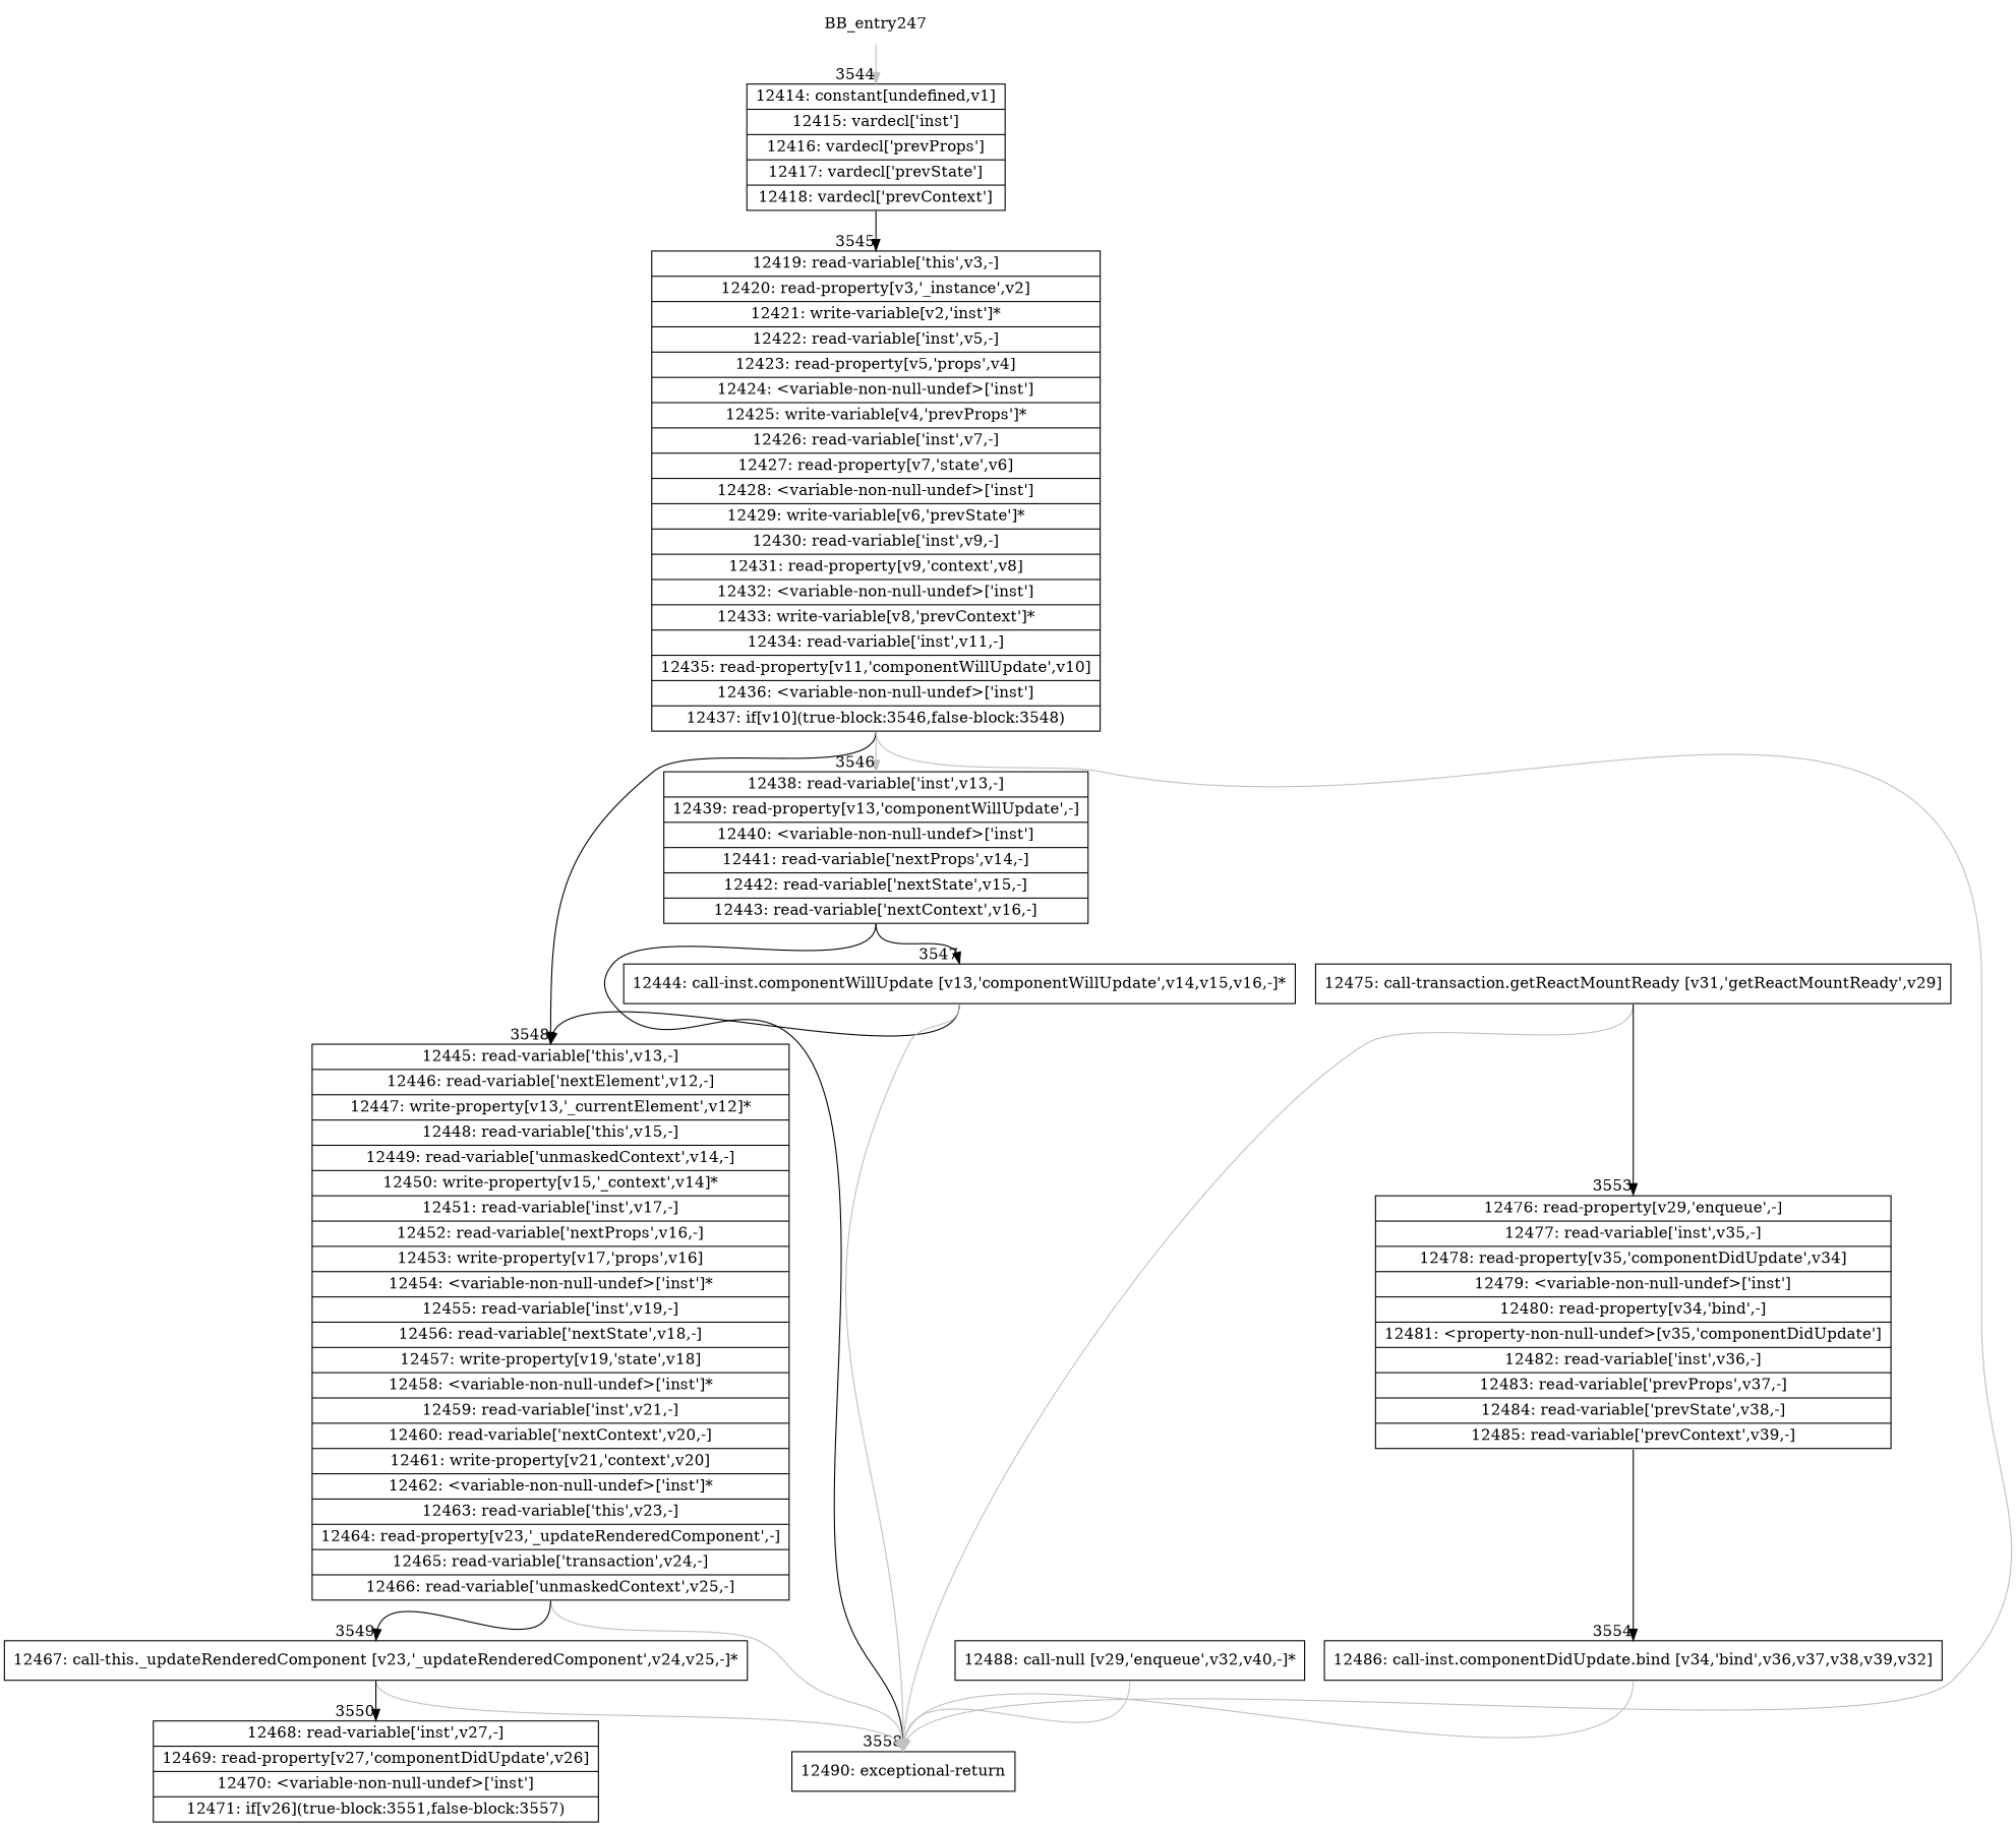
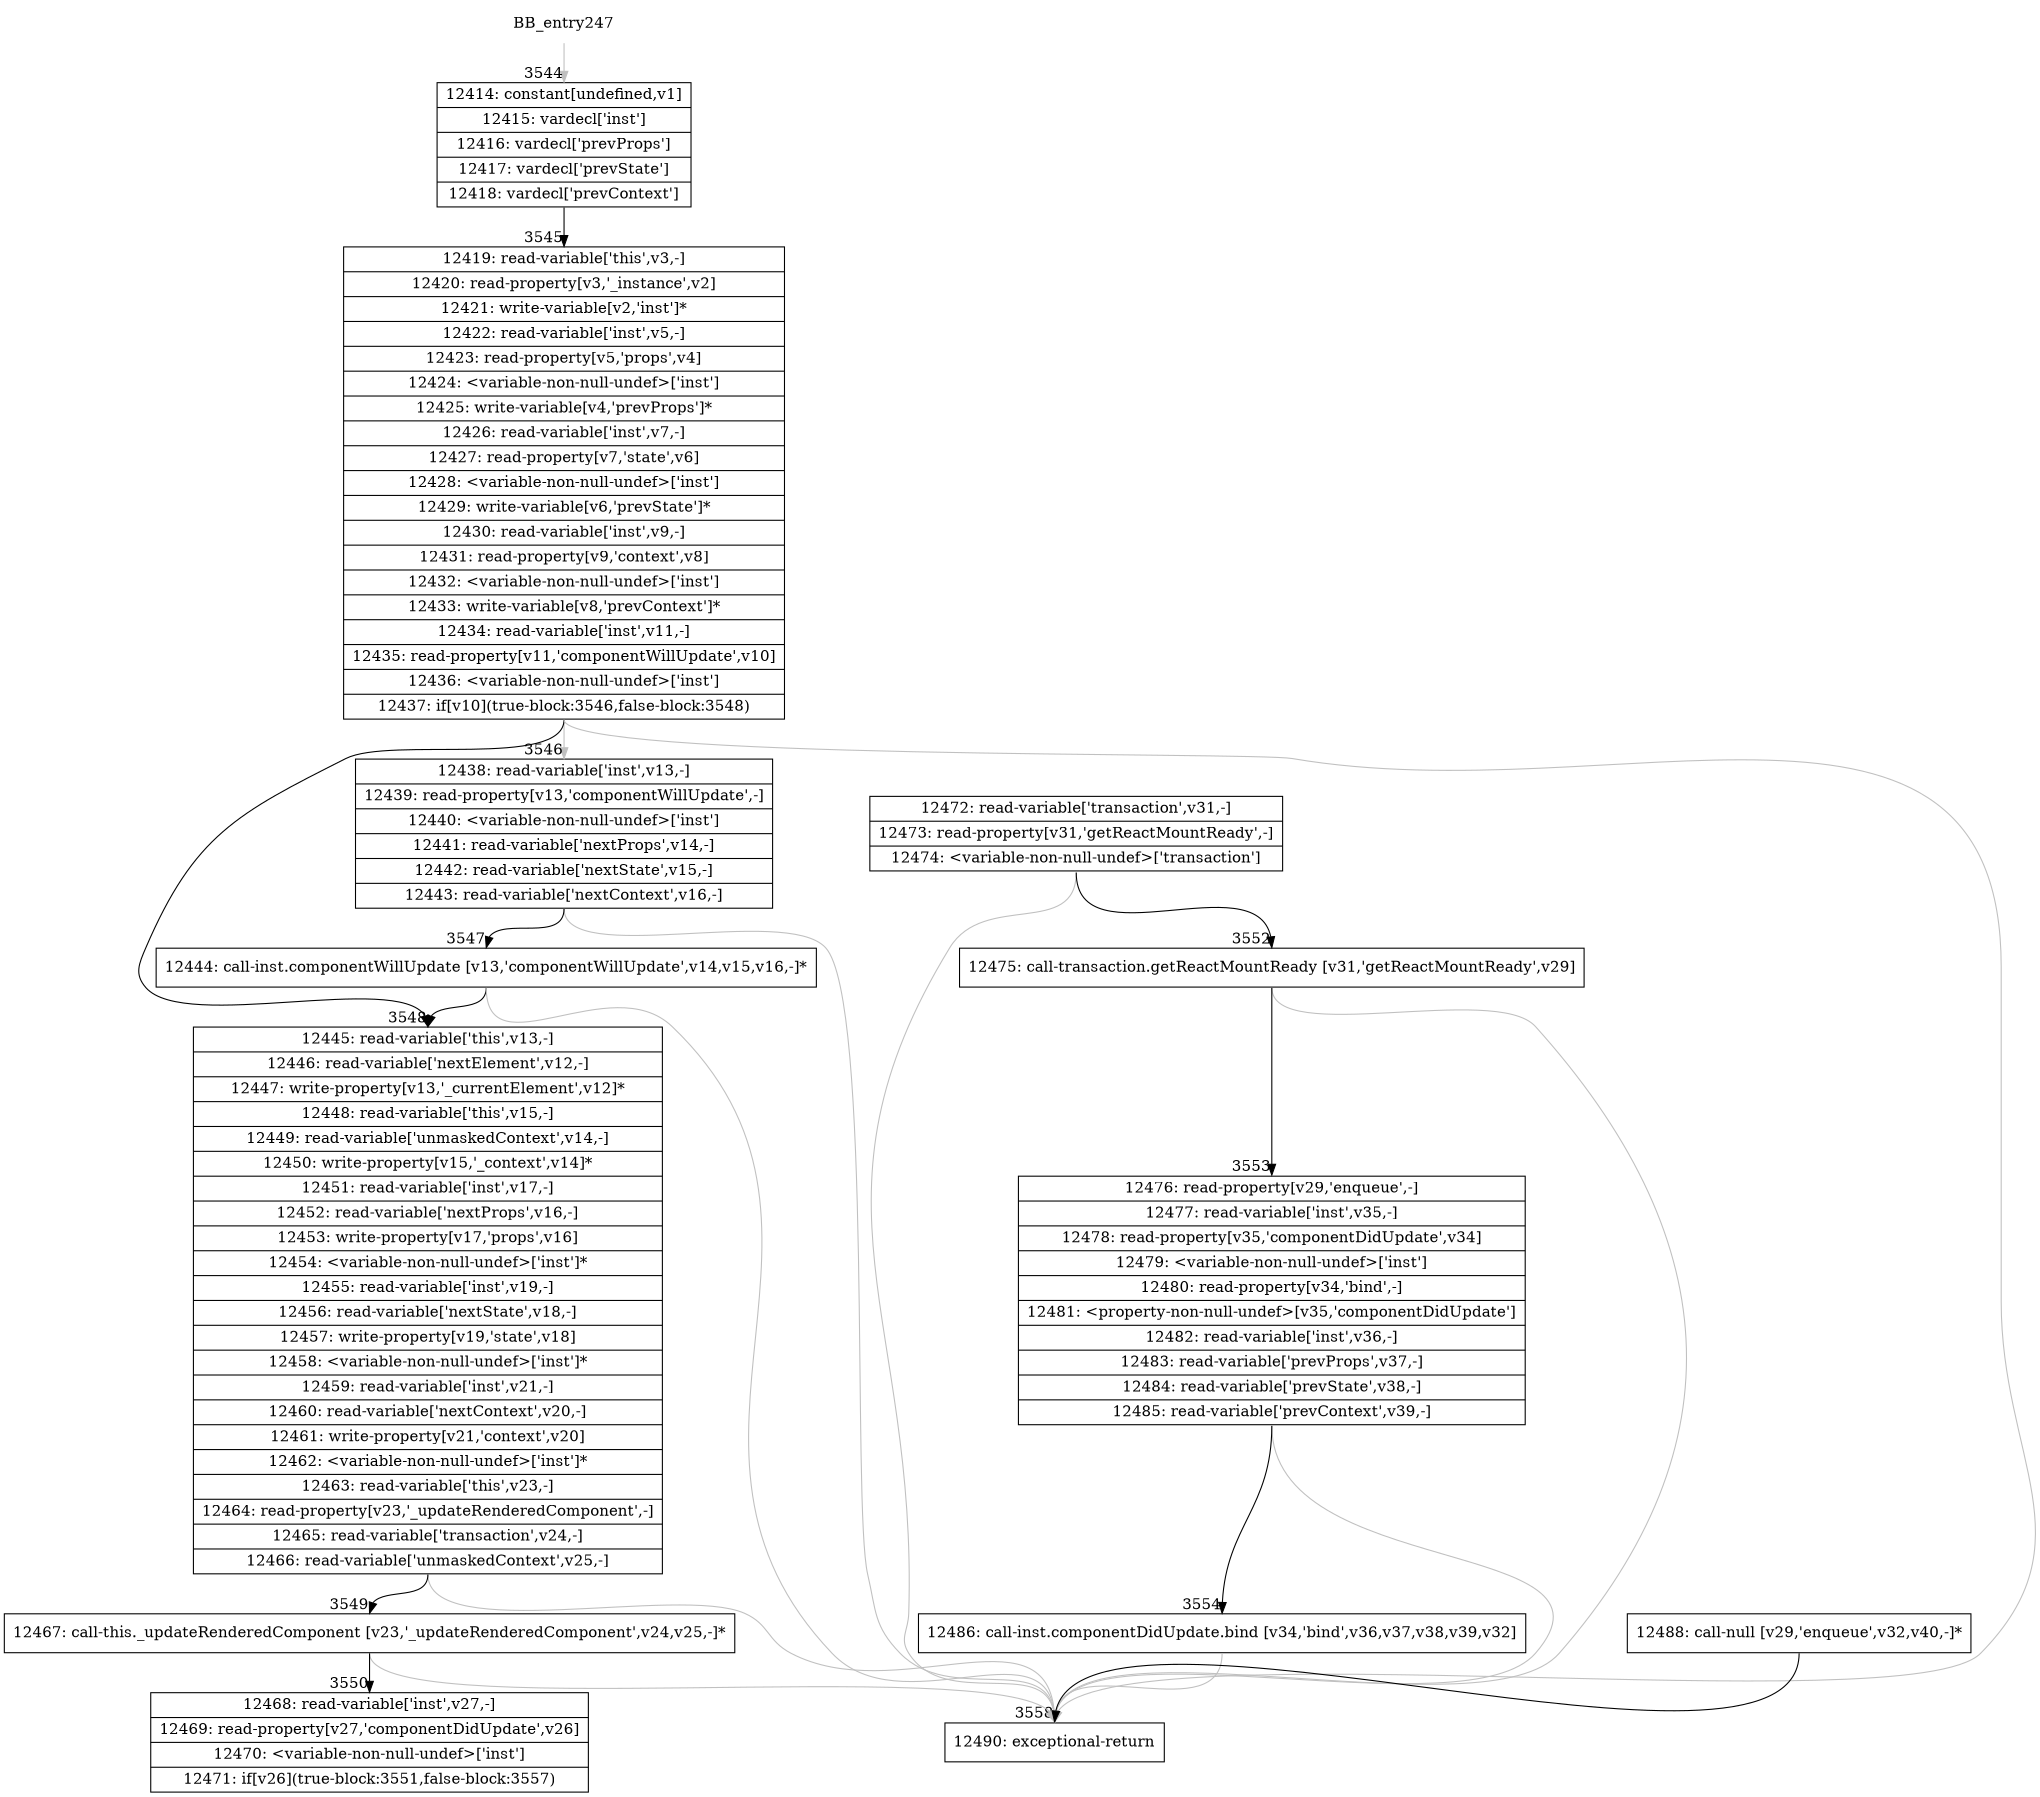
  digraph {
    rankdir=TD
    node [shape=record]
    edge [color=gray headport=n tailport=s]
    BB_entry247 [shape=none]
    n2 [label="{12414: constant[undefined,v1]|12415: vardecl['inst']|12416: vardecl['prevProps']|12417: vardecl['prevState']|12418: vardecl['prevContext']}"]
    n3 [label="{12419: read-variable['this',v3,-]|12420: read-property[v3,'_instance',v2]|12421: write-variable[v2,'inst']*|12422: read-variable['inst',v5,-]|12423: read-property[v5,'props',v4]|12424: \<variable-non-null-undef\>['inst']|12425: write-variable[v4,'prevProps']*|12426: read-variable['inst',v7,-]|12427: read-property[v7,'state',v6]|12428: \<variable-non-null-undef\>['inst']|12429: write-variable[v6,'prevState']*|12430: read-variable['inst',v9,-]|12431: read-property[v9,'context',v8]|12432: \<variable-non-null-undef\>['inst']|12433: write-variable[v8,'prevContext']*|12434: read-variable['inst',v11,-]|12435: read-property[v11,'componentWillUpdate',v10]|12436: \<variable-non-null-undef\>['inst']|12437: if[v10](true-block:3546,false-block:3548)}"]
    n4 [label="{12438: read-variable['inst',v13,-]|12439: read-property[v13,'componentWillUpdate',-]|12440: \<variable-non-null-undef\>['inst']|12441: read-variable['nextProps',v14,-]|12442: read-variable['nextState',v15,-]|12443: read-variable['nextContext',v16,-]}"]
    n5 [label="{12445: read-variable['this',v13,-]|12446: read-variable['nextElement',v12,-]|12447: write-property[v13,'_currentElement',v12]*|12448: read-variable['this',v15,-]|12449: read-variable['unmaskedContext',v14,-]|12450: write-property[v15,'_context',v14]*|12451: read-variable['inst',v17,-]|12452: read-variable['nextProps',v16,-]|12453: write-property[v17,'props',v16]|12454: \<variable-non-null-undef\>['inst']*|12455: read-variable['inst',v19,-]|12456: read-variable['nextState',v18,-]|12457: write-property[v19,'state',v18]|12458: \<variable-non-null-undef\>['inst']*|12459: read-variable['inst',v21,-]|12460: read-variable['nextContext',v20,-]|12461: write-property[v21,'context',v20]|12462: \<variable-non-null-undef\>['inst']*|12463: read-variable['this',v23,-]|12464: read-property[v23,'_updateRenderedComponent',-]|12465: read-variable['transaction',v24,-]|12466: read-variable['unmaskedContext',v25,-]}"]
    n6 [label="{12490: exceptional-return}"]
    n7 [label="{12444: call-inst.componentWillUpdate [v13,'componentWillUpdate',v14,v15,v16,-]*}"]
    n8 [label="{12467: call-this._updateRenderedComponent [v23,'_updateRenderedComponent',v24,v25,-]*}"]
    n9 [label="{12468: read-variable['inst',v27,-]|12469: read-property[v27,'componentDidUpdate',v26]|12470: \<variable-non-null-undef\>['inst']|12471: if[v26](true-block:3551,false-block:3557)}"]
+   n10 [label="{12472: read-variable['transaction',v31,-]|12473: read-property[v31,'getReactMountReady',-]|12474: \<variable-non-null-undef\>['transaction']}"]
    n11 [label="{12475: call-transaction.getReactMountReady [v31,'getReactMountReady',v29]}"]
    n12 [label="{12476: read-property[v29,'enqueue',-]|12477: read-variable['inst',v35,-]|12478: read-property[v35,'componentDidUpdate',v34]|12479: \<variable-non-null-undef\>['inst']|12480: read-property[v34,'bind',-]|12481: \<property-non-null-undef\>[v35,'componentDidUpdate']|12482: read-variable['inst',v36,-]|12483: read-variable['prevProps',v37,-]|12484: read-variable['prevState',v38,-]|12485: read-variable['prevContext',v39,-]}"]
    n13 [label="{12486: call-inst.componentDidUpdate.bind [v34,'bind',v36,v37,v38,v39,v32]}"]
    n14 [label="{12488: call-null [v29,'enqueue',v32,v40,-]*}"]
    BB_entry247 -> n2 [headlabel="    3544"]
    n2 -> n3 [headlabel="      3545" color=""]
    n3 -> n4 [headlabel="      3546"]
    n3 -> n5 [headlabel="      3548" color=""]
    n3 -> n6 [headlabel="      3558"]
-   n4 -> n6 [color=black]
+   n4 -> n6
    n4 -> n7 [headlabel="      3547" color=""]
    n5 -> n6
    n5 -> n8 [headlabel="      3549" color=""]
    n7 -> n5 [color=""]
    n7 -> n6
    n8 -> n6
    n8 -> n9 [headlabel="      3550" color=""]
+   n10 -> n6
+   n10 -> n11 [headlabel="      3552" color=""]
    n11 -> n6
    n11 -> n12 [headlabel="      3553" color=""]
+   n12 -> n6
    n12 -> n13 [headlabel="      3554" color=""]
    n13 -> n6
-   n14 -> n6
+   n14 -> n6 [color=black]
  }
